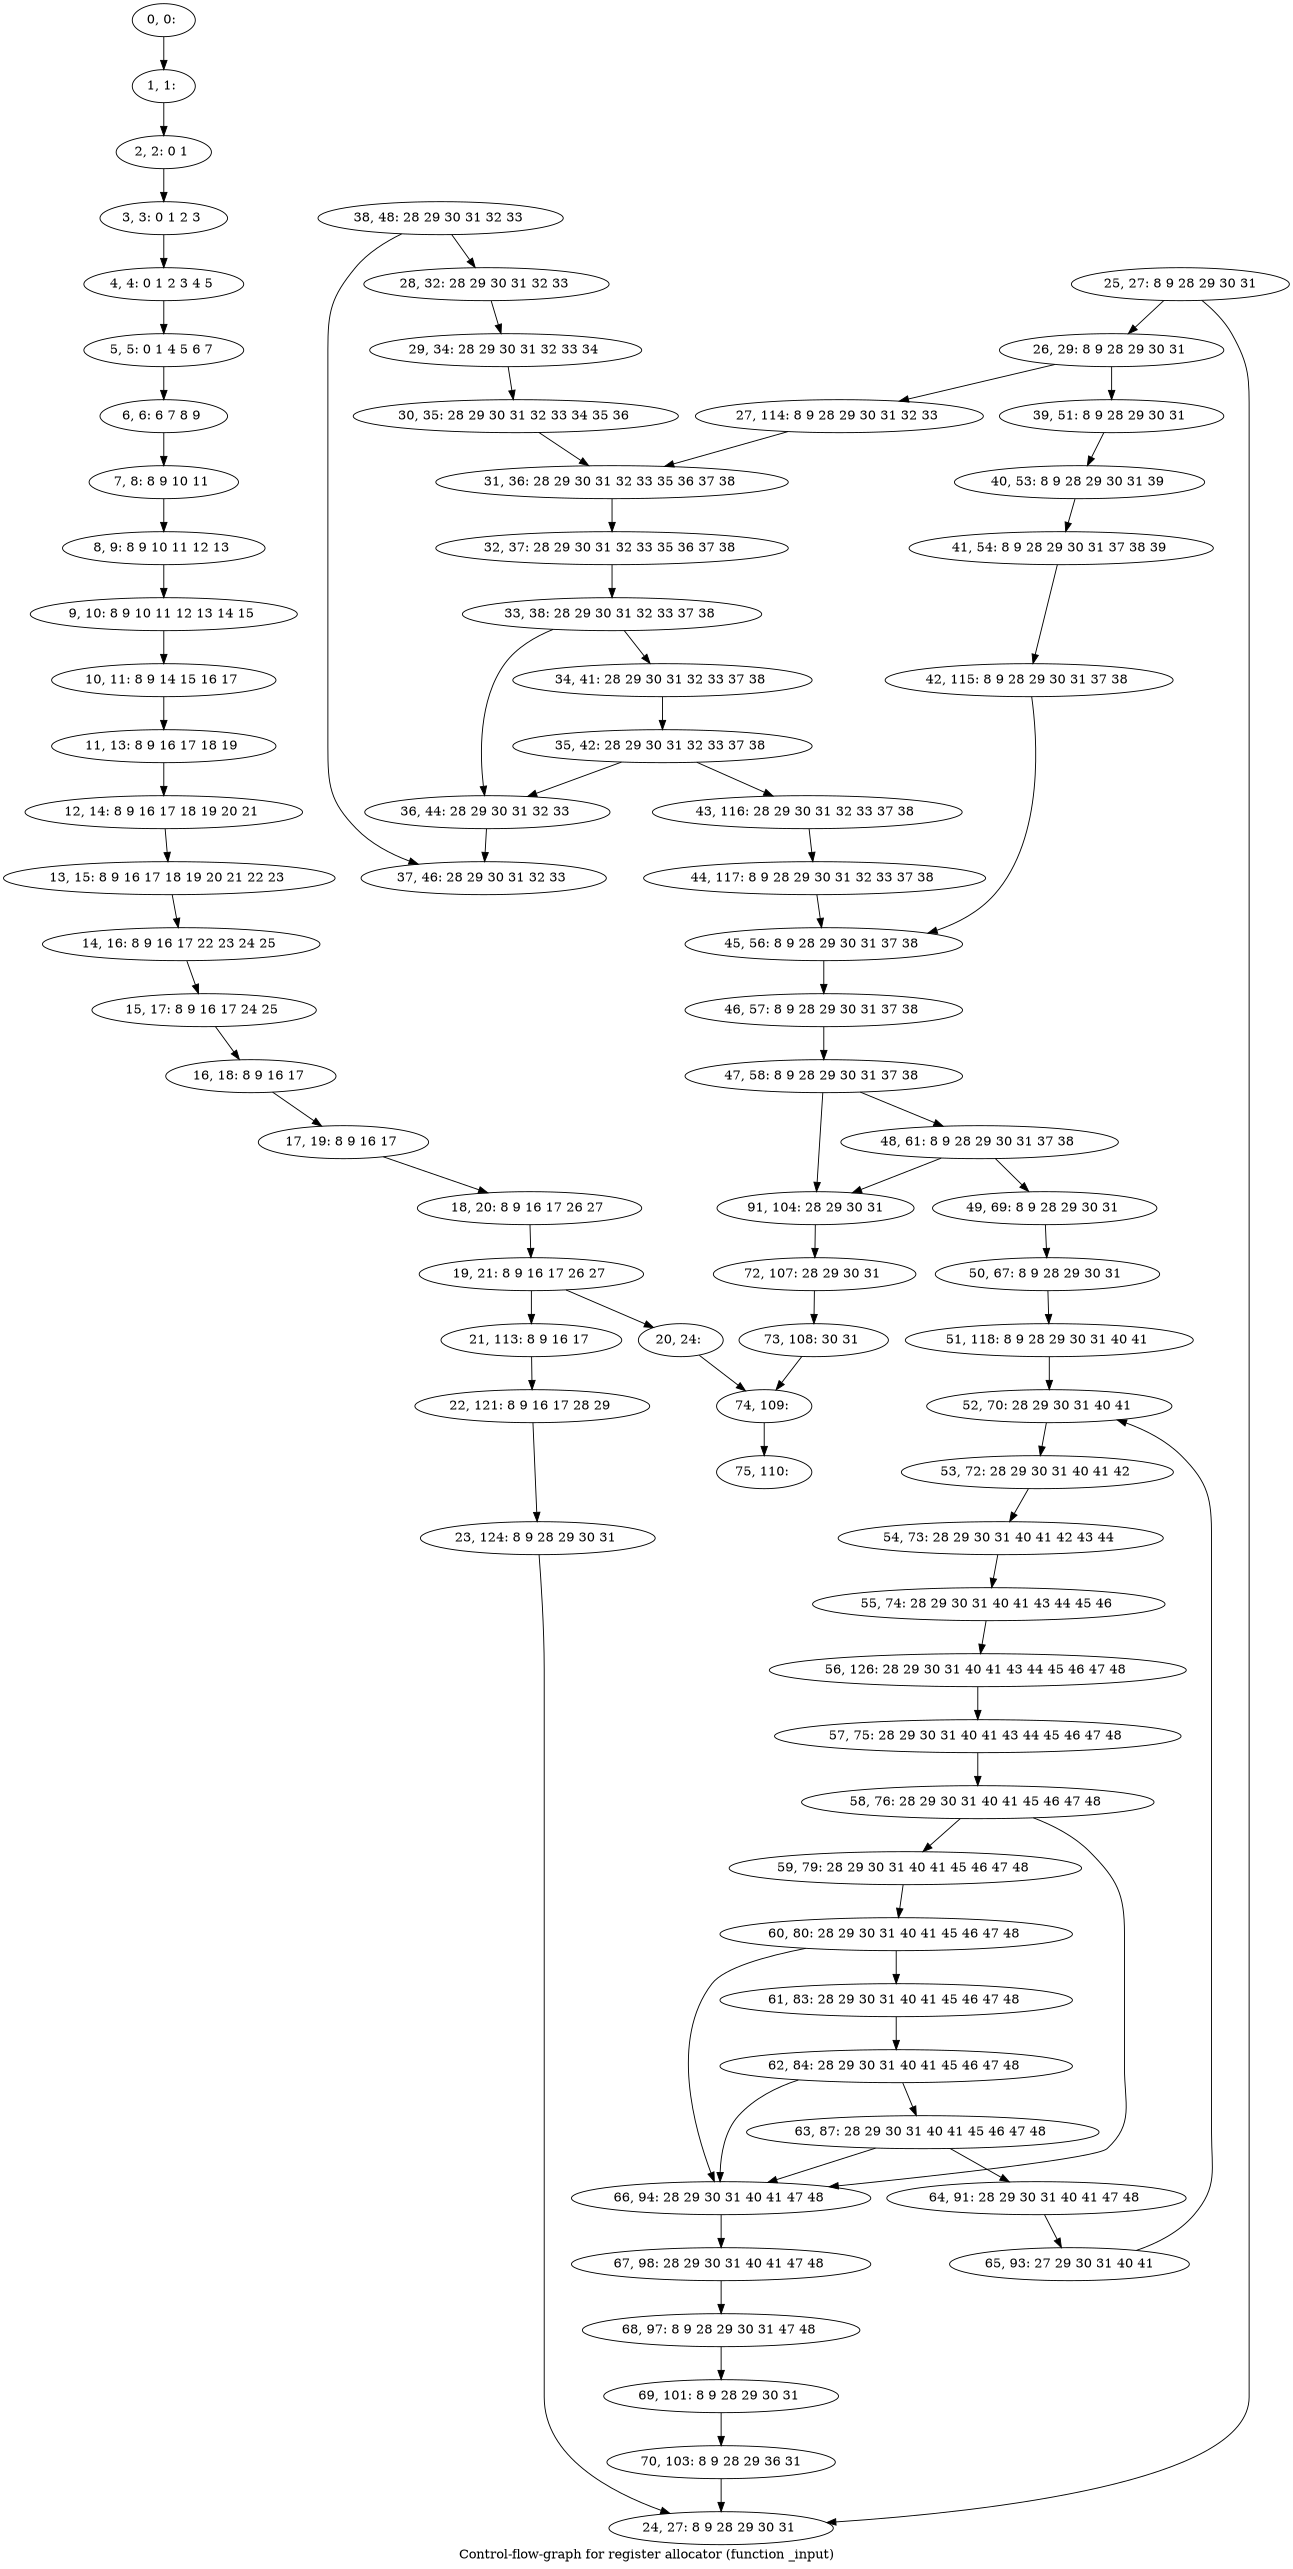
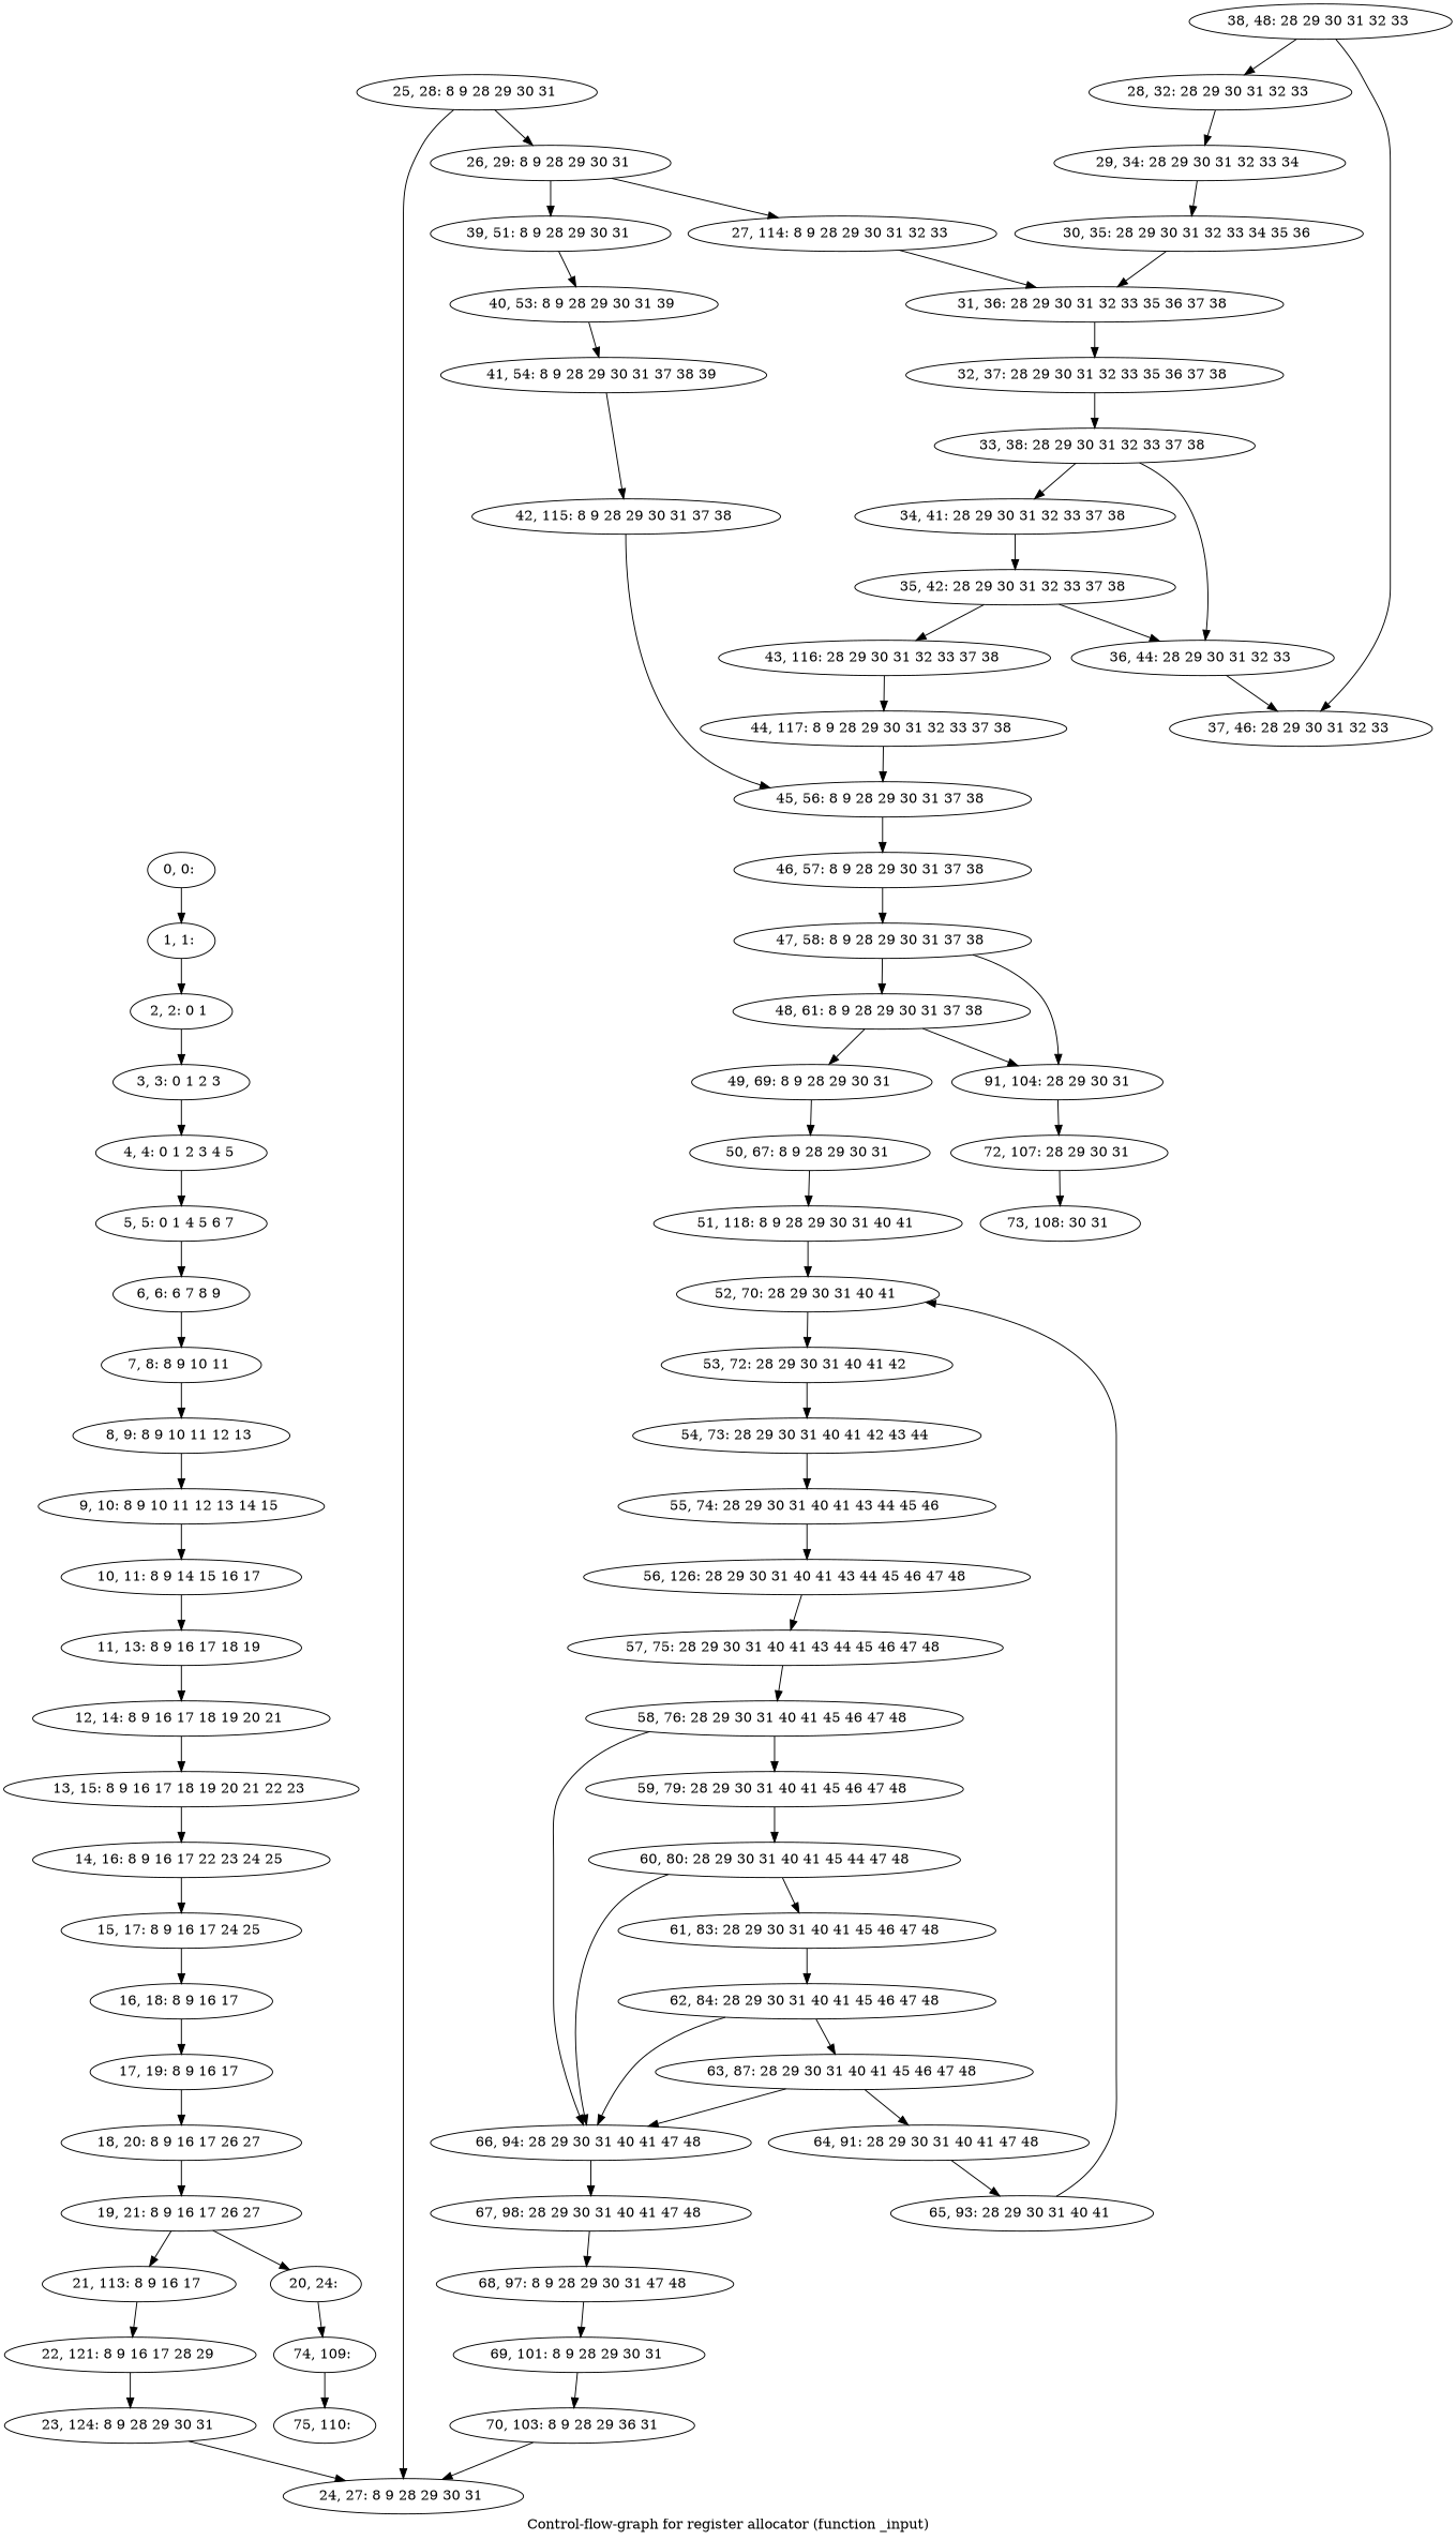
  digraph {
    label="Control-flow-graph for register allocator (function _input)"
    n1 [label="0, 0: "]
    n2 [label="1, 1: "]
    n3 [label="2, 2: 0 1 "]
    n4 [label="3, 3: 0 1 2 3 "]
    n5 [label="4, 4: 0 1 2 3 4 5 "]
    n6 [label="5, 5: 0 1 4 5 6 7 "]
    n7 [label="6, 6: 6 7 8 9 "]
    n8 [label="7, 8: 8 9 10 11 "]
    n9 [label="8, 9: 8 9 10 11 12 13 "]
    n10 [label="9, 10: 8 9 10 11 12 13 14 15 "]
    n11 [label="10, 11: 8 9 14 15 16 17 "]
    n12 [label="11, 13: 8 9 16 17 18 19 "]
    n13 [label="12, 14: 8 9 16 17 18 19 20 21 "]
    n14 [label="13, 15: 8 9 16 17 18 19 20 21 22 23 "]
    n15 [label="14, 16: 8 9 16 17 22 23 24 25 "]
    n16 [label="15, 17: 8 9 16 17 24 25 "]
    n17 [label="16, 18: 8 9 16 17 "]
    n18 [label="17, 19: 8 9 16 17 "]
    n19 [label="18, 20: 8 9 16 17 26 27 "]
    n20 [label="19, 21: 8 9 16 17 26 27 "]
    n21 [label="20, 24: "]
    n22 [label="21, 113: 8 9 16 17 "]
    n23 [label="74, 109: "]
    n24 [label="22, 121: 8 9 16 17 28 29 "]
    n25 [label="75, 110: "]
    n26 [label="23, 124: 8 9 28 29 30 31 "]
    n27 [label="24, 27: 8 9 28 29 30 31 "]
-   n28 [label="25, 27: 8 9 28 29 30 31"]
+   n28 [label="25, 28: 8 9 28 29 30 31 "]
    n29 [label="26, 29: 8 9 28 29 30 31 "]
    n30 [label="27, 114: 8 9 28 29 30 31 32 33 "]
    n31 [label="39, 51: 8 9 28 29 30 31 "]
    n32 [label="31, 36: 28 29 30 31 32 33 35 36 37 38 "]
    n33 [label="40, 53: 8 9 28 29 30 31 39 "]
    n34 [label="28, 32: 28 29 30 31 32 33 "]
    n35 [label="29, 34: 28 29 30 31 32 33 34 "]
    n36 [label="30, 35: 28 29 30 31 32 33 34 35 36 "]
    n37 [label="32, 37: 28 29 30 31 32 33 35 36 37 38 "]
    n38 [label="33, 38: 28 29 30 31 32 33 37 38 "]
    n39 [label="34, 41: 28 29 30 31 32 33 37 38 "]
    n40 [label="36, 44: 28 29 30 31 32 33 "]
    n41 [label="35, 42: 28 29 30 31 32 33 37 38 "]
    n42 [label="37, 46: 28 29 30 31 32 33 "]
    n43 [label="43, 116: 28 29 30 31 32 33 37 38 "]
    n44 [label="44, 117: 8 9 28 29 30 31 32 33 37 38 "]
    n45 [label="38, 48: 28 29 30 31 32 33 "]
    n46 [label="41, 54: 8 9 28 29 30 31 37 38 39 "]
    n47 [label="42, 115: 8 9 28 29 30 31 37 38 "]
    n48 [label="45, 56: 8 9 28 29 30 31 37 38 "]
    n49 [label="46, 57: 8 9 28 29 30 31 37 38 "]
    n50 [label="47, 58: 8 9 28 29 30 31 37 38 "]
    n51 [label="48, 61: 8 9 28 29 30 31 37 38 "]
    n52 [label="91, 104: 28 29 30 31"]
    n53 [label="49, 69: 8 9 28 29 30 31 "]
    n54 [label="72, 107: 28 29 30 31 "]
    n55 [label="50, 67: 8 9 28 29 30 31 "]
    n56 [label="51, 118: 8 9 28 29 30 31 40 41 "]
    n57 [label="52, 70: 28 29 30 31 40 41 "]
    n58 [label="53, 72: 28 29 30 31 40 41 42 "]
    n59 [label="54, 73: 28 29 30 31 40 41 42 43 44 "]
    n60 [label="55, 74: 28 29 30 31 40 41 43 44 45 46 "]
    n61 [label="56, 126: 28 29 30 31 40 41 43 44 45 46 47 48 "]
    n62 [label="57, 75: 28 29 30 31 40 41 43 44 45 46 47 48 "]
    n63 [label="58, 76: 28 29 30 31 40 41 45 46 47 48 "]
    n64 [label="59, 79: 28 29 30 31 40 41 45 46 47 48 "]
    n65 [label="66, 94: 28 29 30 31 40 41 47 48 "]
-   n66 [label="60, 80: 28 29 30 31 40 41 45 46 47 48 "]
+   n66 [label="60, 80: 28 29 30 31 40 41 45 44 47 48"]
    n67 [label="67, 98: 28 29 30 31 40 41 47 48 "]
    n68 [label="61, 83: 28 29 30 31 40 41 45 46 47 48 "]
    n69 [label="62, 84: 28 29 30 31 40 41 45 46 47 48 "]
    n70 [label="63, 87: 28 29 30 31 40 41 45 46 47 48 "]
    n71 [label="64, 91: 28 29 30 31 40 41 47 48 "]
-   n72 [label="65, 93: 27 29 30 31 40 41"]
+   n72 [label="65, 93: 28 29 30 31 40 41 "]
    n73 [label="68, 97: 8 9 28 29 30 31 47 48 "]
    n74 [label="69, 101: 8 9 28 29 30 31 "]
    n75 [label="70, 103: 8 9 28 29 36 31"]
    n76 [label="73, 108: 30 31 "]
    n1 -> n2
    n2 -> n3
    n3 -> n4
    n4 -> n5
    n5 -> n6
    n6 -> n7
    n7 -> n8
    n8 -> n9
    n9 -> n10
    n10 -> n11
    n11 -> n12
    n12 -> n13
    n13 -> n14
    n14 -> n15
    n15 -> n16
    n16 -> n17
    n17 -> n18
    n18 -> n19
    n19 -> n20
    n20 -> n21
    n20 -> n22
    n21 -> n23
    n22 -> n24
    n23 -> n25
    n24 -> n26
    n26 -> n27
    n28 -> n27
    n28 -> n29
    n29 -> n30
    n29 -> n31
    n30 -> n32
    n31 -> n33
    n32 -> n37
    n33 -> n46
    n34 -> n35
    n35 -> n36
    n36 -> n32
    n37 -> n38
    n38 -> n39
    n38 -> n40
    n39 -> n41
    n40 -> n42
    n41 -> n40
    n41 -> n43
    n43 -> n44
    n44 -> n48
    n45 -> n34
    n45 -> n42
    n46 -> n47
    n47 -> n48
    n48 -> n49
    n49 -> n50
    n50 -> n51
    n50 -> n52
    n51 -> n52
    n51 -> n53
    n52 -> n54
    n53 -> n55
    n54 -> n76
    n55 -> n56
    n56 -> n57
    n57 -> n58
    n58 -> n59
    n59 -> n60
    n60 -> n61
    n61 -> n62
    n62 -> n63
    n63 -> n64
    n63 -> n65
    n64 -> n66
    n65 -> n67
    n66 -> n65
    n66 -> n68
    n67 -> n73
    n68 -> n69
    n69 -> n65
    n69 -> n70
    n70 -> n65
    n70 -> n71
    n71 -> n72
    n72 -> n57
    n73 -> n74
    n74 -> n75
    n75 -> n27
-   n76 -> n23
  }
